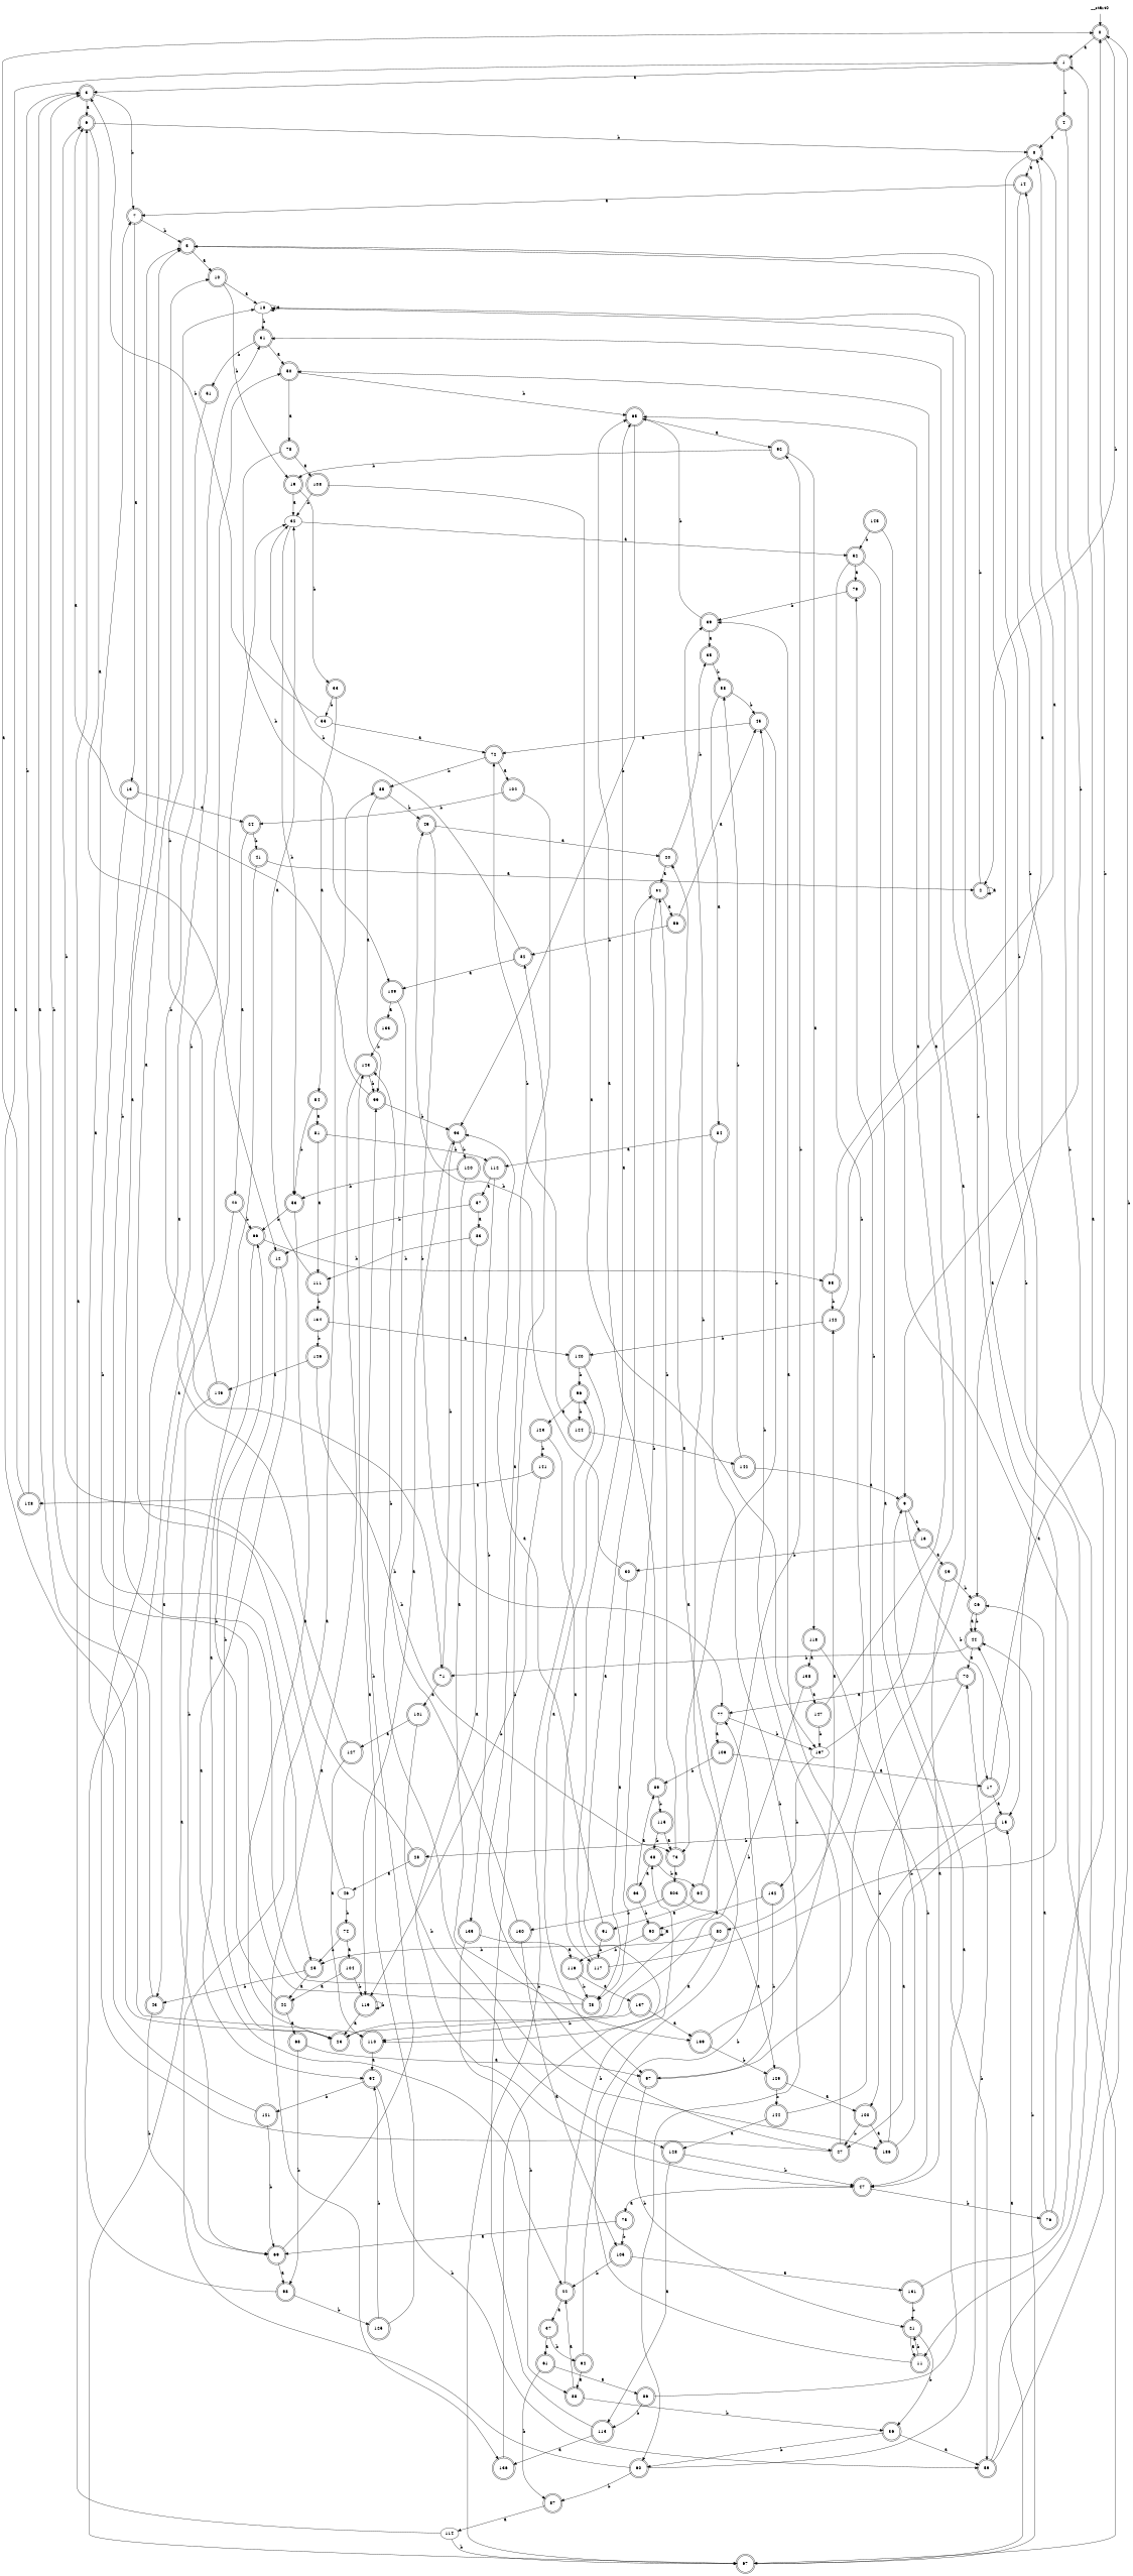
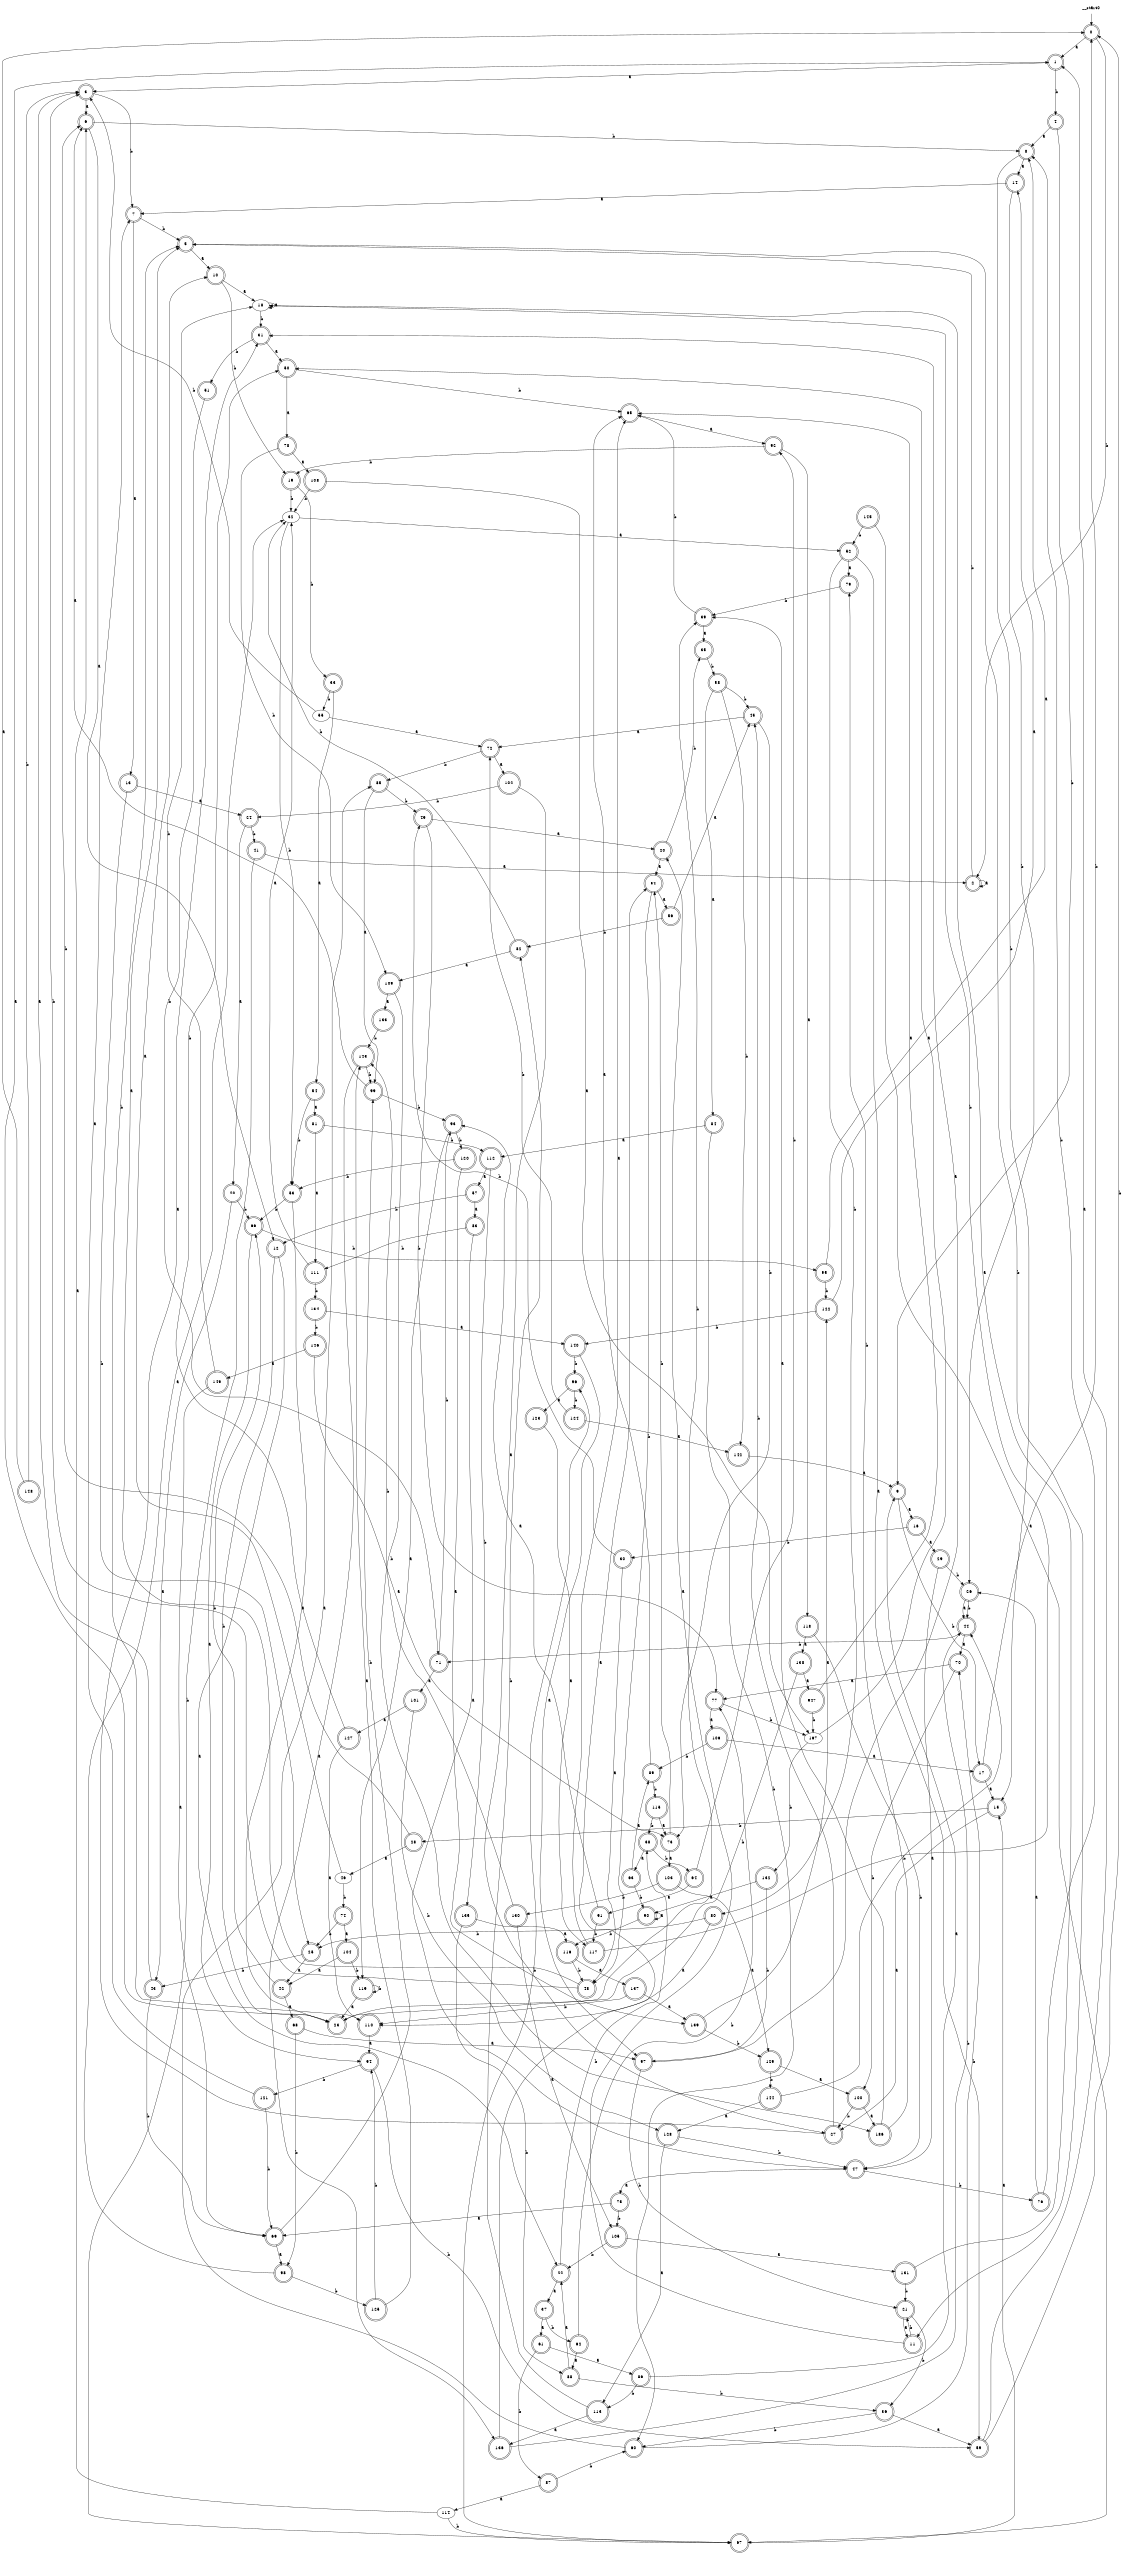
  digraph {
    node [shape=doublecircle]
    __start0 [shape=none]
    0
    1
    2
    3
    4
    5
    6
    7
    8
    9
    10
    11
    12
    13
    14
    15
    16
    17
    18 [shape=""]
    19
    20
    21
    22
    23
    24
    25
    26
    27
    28
    29
    30
    31
    32 [shape=""]
    33
    34
    35
    36
    37
    38
    39
    40
    41
    42
    43
    44
    45
    46 [shape=""]
    47
    48
    49
    50
    51
    52
    53
    54
    55 [shape=""]
    56
    58
    59
    60
    61
    62
    63
    64
    65
    66
    67
    68
    69
    70
    71
    72
    73
    74
    75
    76
    77
    78
    79
    80
    81
    82
    57
    83
    84
    85
    86
    87
    88
    89
    90
    91
    92
    93
    94
    95
    96
    97
    98
    99
    100
    101
    102
-   103 [label=503]
+   103
    104
    105
    106
    n109 [label=167 shape=""]
    108
    109
    110
    111
    112
    113
    114 [shape=""]
    115
    116
    117
    118
    119
    120
    121
    122
    123
    124
    125
    n128 [label=186]
    127
    128
    129
    130
    131
    132
    133
    134
    135
    136
    137
    138
    139
    140
-   141
    142
    143
    144
    146
-   147
+   147 [label=947]
    148
    145
    149
    __start0 -> 0
    0 -> 1 [label=a]
    0 -> 2 [label=b]
    1 -> 3 [label=a]
    1 -> 4 [label=b]
    2 -> 2 [label=a]
    2 -> 5 [label=b]
    3 -> 6 [label=a]
    3 -> 7 [label=b]
    4 -> 8 [label=a]
    4 -> 9 [label=b]
    5 -> 10 [label=a]
    5 -> 11 [label=b]
    6 -> 8 [label=b]
    6 -> 12 [label=a]
    7 -> 5 [label=b]
    7 -> 13 [label=a]
    8 -> 14 [label=a]
    8 -> 15 [label=b]
    9 -> 16 [label=a]
    9 -> 17 [label=b]
    10 -> 18 [label=a]
    10 -> 19 [label=b]
    11 -> 20 [label=a]
    11 -> 21 [label=b]
    12 -> 22 [label=a]
    12 -> 23 [label=b]
    13 -> 24 [label=a]
    13 -> 25 [label=b]
    14 -> 7 [label=a]
    14 -> 26 [label=b]
    15 -> 27 [label=a]
    15 -> 28 [label=b]
    16 -> 29 [label=a]
    16 -> 30 [label=b]
    17 -> 0 [label=b]
    17 -> 15 [label=a]
    18 -> 18 [label=a]
    18 -> 31 [label=b]
-   19 -> 32 [label=a]
+   19 -> 32 [label=b]
    19 -> 33 [label=b]
    20 -> 34 [label=a]
    20 -> 35 [label=b]
    21 -> 11 [label=a]
    21 -> 36 [label=b]
    22 -> 37 [label=a]
    22 -> 38 [label=b]
    23 -> 1 [label=a]
    23 -> 39 [label=b]
    24 -> 40 [label=a]
    24 -> 41 [label=b]
    25 -> 42 [label=a]
    25 -> 43 [label=b]
    26 -> 44 [label=a]
    26 -> 44 [label=b]
    27 -> 31 [label=a]
    27 -> 45 [label=b]
    28 -> 6 [label=b]
    28 -> 46 [label=a]
    29 -> 26 [label=b]
    29 -> 47 [label=a]
    30 -> 48 [label=a]
    30 -> 49 [label=b]
    31 -> 50 [label=a]
    31 -> 51 [label=b]
    32 -> 52 [label=a]
    32 -> 53 [label=b]
    33 -> 54 [label=a]
    33 -> 55 [label=b]
    34 -> 48 [label=b]
    34 -> 56 [label=a]
    35 -> 58 [label=b]
    36 -> 59 [label=a]
    36 -> 60 [label=b]
    37 -> 61 [label=a]
    37 -> 62 [label=b]
    38 -> 63 [label=a]
    38 -> 64 [label=b]
    39 -> 35 [label=a]
    39 -> 65 [label=b]
    40 -> 43 [label=a]
    40 -> 66 [label=b]
    41 -> 2 [label=a]
    41 -> 67 [label=b]
    42 -> 66 [label=b]
    42 -> 68 [label=a]
    43 -> 3 [label=a]
    43 -> 69 [label=b]
    44 -> 70 [label=a]
    44 -> 71 [label=b]
    45 -> 72 [label=a]
    45 -> 73 [label=b]
    46 -> 10 [label=a]
    46 -> 74 [label=b]
    47 -> 75 [label=a]
    47 -> 76 [label=b]
    48 -> 3 [label=b]
    48 -> 5 [label=a]
    49 -> 20 [label=a]
    49 -> 77 [label=b]
    50 -> 65 [label=b]
    50 -> 78 [label=a]
    51 -> 71 [label=b]
    52 -> 59 [label=a]
    52 -> 79 [label=a]
    52 -> 80 [label=b]
    53 -> 23 [label=a]
    53 -> 66 [label=b]
    54 -> 53 [label=b]
    54 -> 81 [label=a]
    55 -> 3 [label=b]
    55 -> 72 [label=a]
    56 -> 45 [label=a]
    56 -> 82 [label=b]
    58 -> 45 [label=b]
    58 -> 84 [label=a]
    59 -> 0 [label=b]
    59 -> 1 [label=a]
    60 -> 70 [label=b]
    60 -> 85 [label=a]
    61 -> 86 [label=a]
    61 -> 87 [label=b]
    62 -> 77 [label=b]
    62 -> 88 [label=a]
    63 -> 89 [label=a]
    63 -> 90 [label=b]
    64 -> 91 [label=a]
    64 -> 92 [label=b]
    65 -> 92 [label=a]
-   65 -> 93 [label=b]
    66 -> 94 [label=a]
    66 -> 95 [label=b]
    67 -> 15 [label=a]
    67 -> 96 [label=b]
    68 -> 97 [label=a]
    68 -> 98 [label=b]
    69 -> 98 [label=a]
    69 -> 99 [label=b]
    70 -> 77 [label=a]
    70 -> 100 [label=b]
    71 -> 93 [label=b]
    71 -> 101 [label=a]
    72 -> 85 [label=b]
    72 -> 102 [label=a]
    73 -> 34 [label=b]
    73 -> 103 [label=a]
    74 -> 25 [label=b]
    74 -> 104 [label=a]
    75 -> 69 [label=a]
    75 -> 105 [label=b]
    76 -> 8 [label=b]
    76 -> 26 [label=a]
    77 -> 106 [label=a]
    77 -> n109 [label=b]
    78 -> 108 [label=a]
    78 -> 109 [label=b]
    79 -> 39 [label=b]
    80 -> 25 [label=b]
    80 -> 110 [label=a]
    81 -> 111 [label=a]
    81 -> 112 [label=b]
    82 -> 32 [label=b]
    82 -> 109 [label=a]
    57 -> 12 [label=b]
    57 -> 83 [label=a]
    83 -> 47 [label=a]
    83 -> 111 [label=b]
    84 -> 60 [label=b]
    84 -> 112 [label=a]
    85 -> 49 [label=b]
    85 -> 99 [label=a]
    86 -> 9 [label=a]
    86 -> 113 [label=b]
-   60 -> 87 [label=b]
+   87 -> 60 [label=b]
    87 -> 114 [label=a]
    88 -> 22 [label=a]
    88 -> 36 [label=b]
    89 -> 65 [label=a]
    89 -> 115 [label=b]
    90 -> 90 [label=a]
    90 -> 116 [label=b]
    91 -> 93 [label=a]
    91 -> 117 [label=b]
    92 -> 19 [label=b]
    92 -> 118 [label=a]
    93 -> 119 [label=a]
    93 -> 120 [label=b]
    94 -> 59 [label=b]
    94 -> 121 [label=b]
    95 -> 8 [label=a]
    95 -> 122 [label=b]
    96 -> 123 [label=a]
    96 -> 124 [label=b]
    97 -> 21 [label=b]
    97 -> 31 [label=a]
    98 -> 32 [label=a]
    98 -> 125 [label=b]
    99 -> 6 [label=a]
    99 -> 93 [label=b]
    100 -> 27 [label=b]
    100 -> n128 [label=a]
    101 -> 127 [label=a]
    101 -> 128 [label=b]
    102 -> 24 [label=b]
    102 -> 27 [label=a]
    103 -> 129 [label=a]
    103 -> 130 [label=b]
    104 -> 42 [label=a]
    104 -> 119 [label=b]
    105 -> 22 [label=b]
    105 -> 131 [label=a]
    106 -> 17 [label=a]
    106 -> 89 [label=b]
    n109 -> 50 [label=a]
    n109 -> 132 [label=b]
    108 -> 32 [label=b]
    108 -> n109 [label=a]
    109 -> n128 [label=b]
    109 -> 133 [label=a]
    110 -> 5 [label=b]
    110 -> 94 [label=a]
    111 -> 32 [label=a]
    111 -> 134 [label=b]
    112 -> 57 [label=a]
    112 -> 135 [label=b]
    113 -> 82 [label=b]
    113 -> 136 [label=a]
    114 -> 6 [label=a]
    114 -> 67 [label=b]
    115 -> 38 [label=b]
    115 -> 73 [label=a]
    116 -> 48 [label=b]
    116 -> 137 [label=a]
    117 -> 18 [label=b]
    117 -> 65 [label=a]
    118 -> 47 [label=b]
    118 -> 138 [label=a]
    119 -> 23 [label=a]
    119 -> 119 [label=b]
    120 -> 53 [label=b]
    120 -> 139 [label=a]
    121 -> 7 [label=a]
    121 -> 69 [label=b]
    122 -> 14 [label=a]
    122 -> 140 [label=b]
    123 -> 117 [label=a]
-   123 -> 141 [label=b]
    124 -> 72 [label=b]
    124 -> 142 [label=a]
    125 -> 94 [label=b]
    125 -> 143 [label=a]
    n128 -> 39 [label=a]
    n128 -> 79 [label=b]
    127 -> 50 [label=b]
    127 -> 110 [label=a]
    128 -> 47 [label=b]
    128 -> 113 [label=a]
    129 -> 100 [label=a]
    129 -> 144 [label=b]
    130 -> 105 [label=a]
    130 -> 143 [label=b]
    131 -> 18 [label=a]
    131 -> 21 [label=b]
    132 -> 90 [label=a]
    132 -> 97 [label=b]
    133 -> 143 [label=b]
    134 -> 140 [label=a]
    134 -> 146 [label=b]
    135 -> 88 [label=b]
    135 -> 116 [label=a]
    136 -> 34 [label=a]
-   67 -> 44 [label=b]
+   136 -> 44 [label=b]
    137 -> 110 [label=b]
    137 -> 139 [label=a]
    138 -> 23 [label=b]
    138 -> 147 [label=a]
    139 -> 122 [label=a]
    139 -> 129 [label=b]
    140 -> 96 [label=b]
    140 -> 97 [label=a]
-   141 -> 119 [label=b]
-   141 -> 148 [label=a]
    142 -> 9 [label=a]
-   142 -> 58 [label=b]
+   58 -> 142 [label=b]
    143 -> 99 [label=b]
    143 -> 136 [label=a]
    144 -> 44 [label=b]
    144 -> 128 [label=a]
-   146 -> 73 [label=b]
+   146 -> 73 [label=a]
    146 -> 149 [label=a]
    147 -> 65 [label=a]
    147 -> n109 [label=b]
    148 -> 0 [label=a]
    148 -> 3 [label=b]
    145 -> 52 [label=b]
    145 -> 67 [label=a]
    149 -> 18 [label=b]
    149 -> 69 [label=a]
  }
